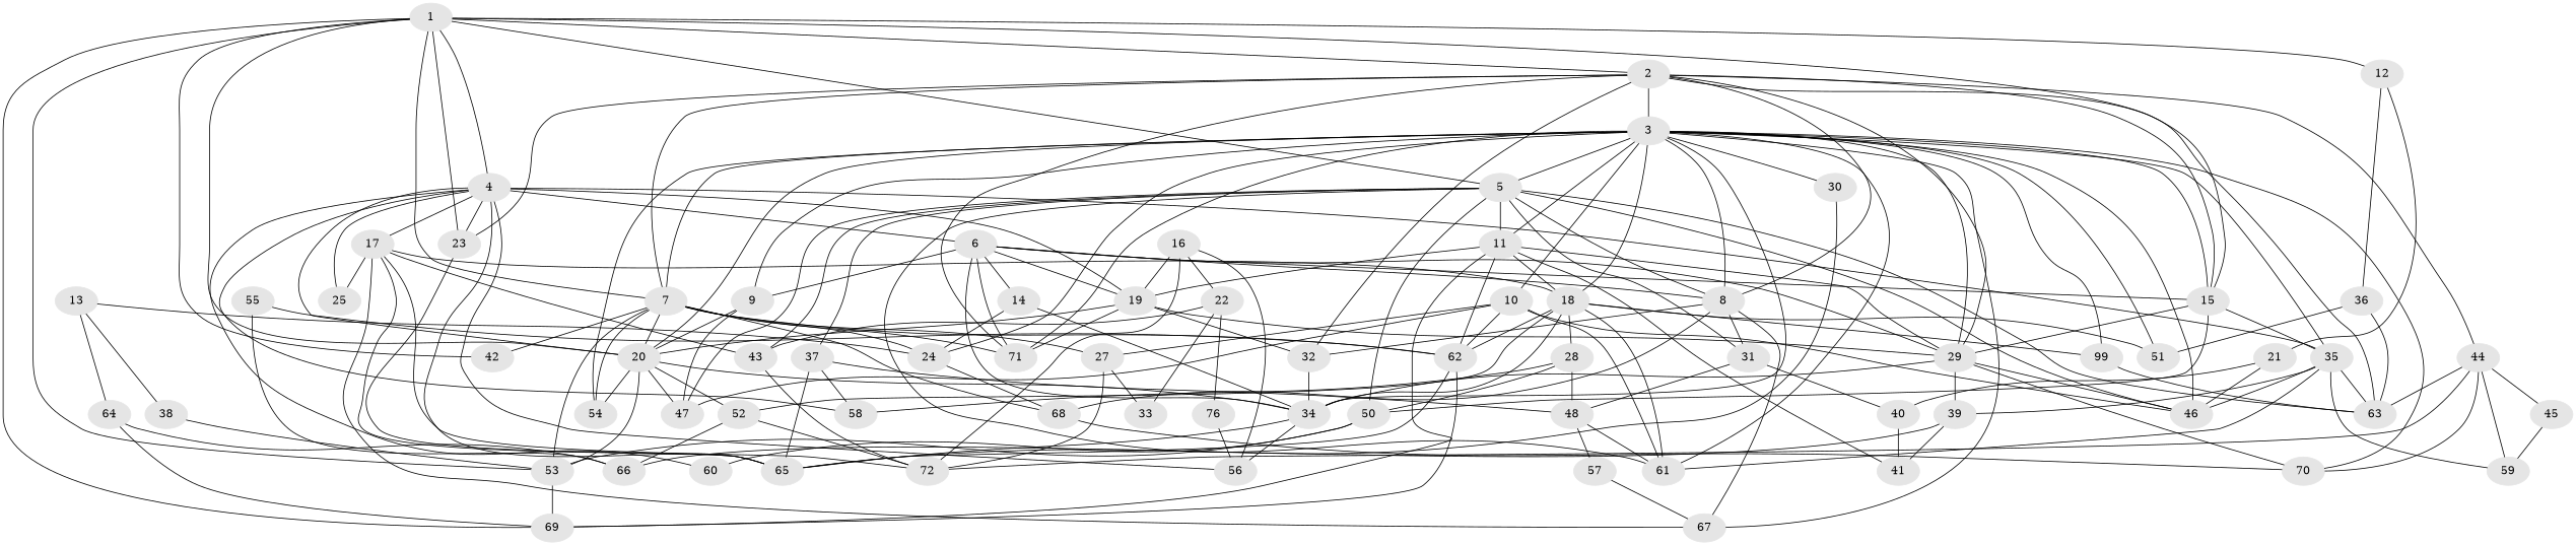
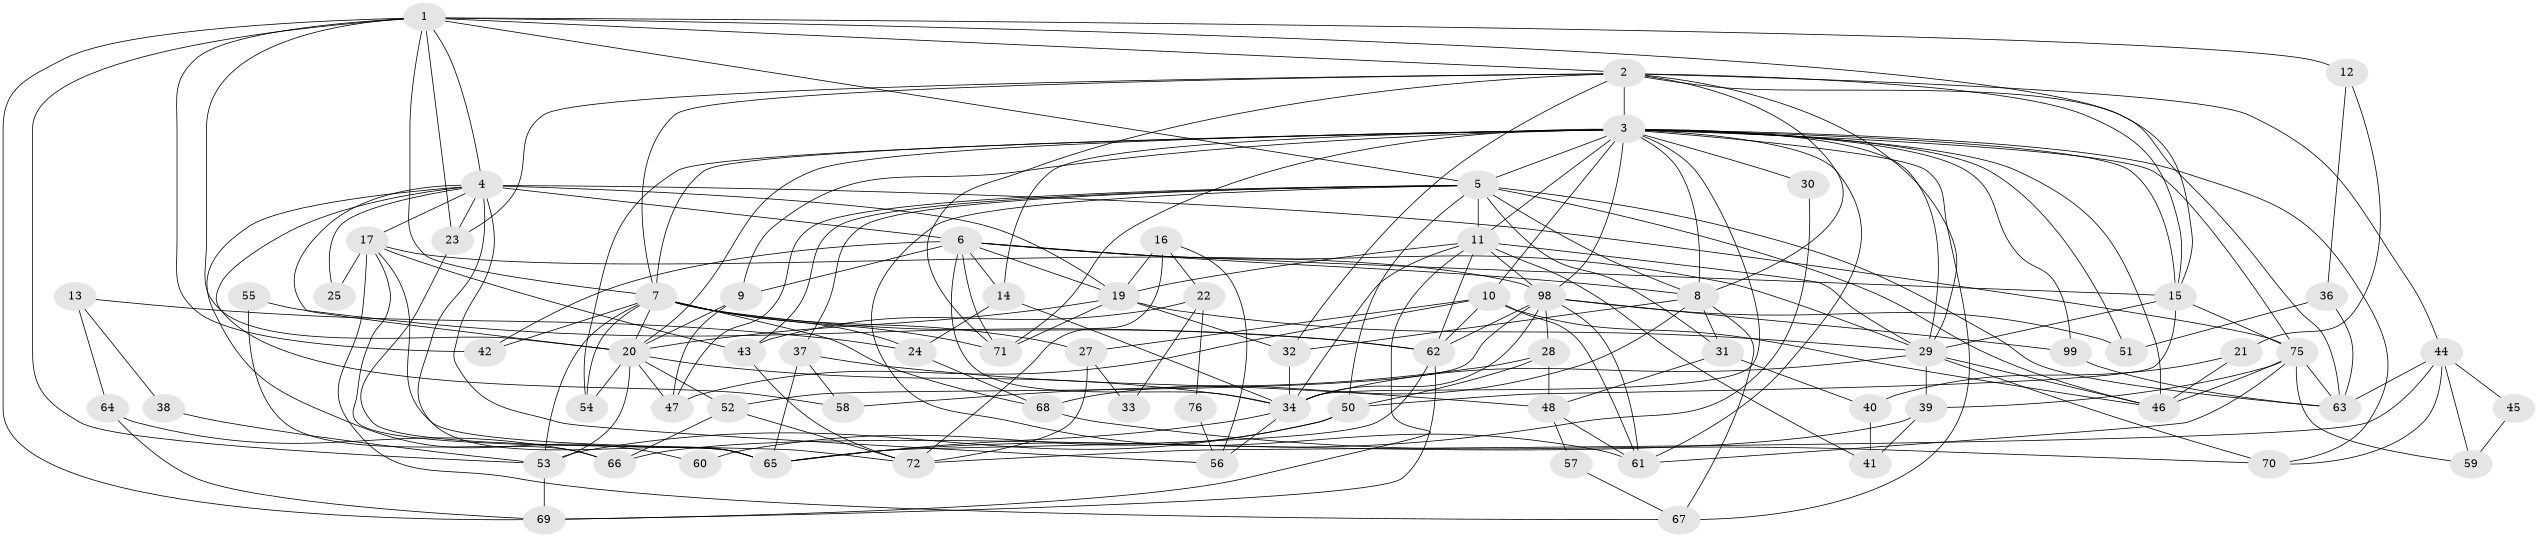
  graph {
    node [color=gray90 style=filled]
    edge [weight=1.0]
    1
    2
    4
    5
    7
    12
    15
    20
    23
    42
    53
    69
    3
    8
    29
    32
    44
    63
    71
    17
-   35
+   35 [label=75]
    6
    19
    25
    56
    58
    60
    65
    11
    46
    61
    31
    37
    43
    47
    50
    54
    24
    27
    62
    68
    21
    36
    34
    52
    9
    10
    14
-   18
+   18 [label=98]
    30
    n51 [label=99]
    51
    67
    70
    39
    72
    59
    45
    41
    28
    48
    40
    33
    57
    13
    38
    64
    66
    16
    22
    n71 [label=76]
    55
    1 -- 2
    1 -- 4
    1 -- 5
    1 -- 7 [weight=2.0]
    1 -- 12 [weight=2.0]
    1 -- 15
    1 -- 20 [weight=2.0]
    1 -- 23
    1 -- 42
    1 -- 53
    1 -- 69
    2 -- 7
    2 -- 15
    2 -- 23
    2 -- 3
    2 -- 8
    2 -- 29
    2 -- 32
    2 -- 44
    2 -- 63
    2 -- 71
    4 -- 20 [weight=2.0]
    4 -- 23
    4 -- 17
    4 -- 35
    4 -- 6
    4 -- 19
    4 -- 25
    4 -- 56
    4 -- 58
    4 -- 60
    4 -- 65
    5 -- 8
    5 -- 63
    5 -- 11
    5 -- 46
    5 -- 61
    5 -- 31
    5 -- 37
    5 -- 43
    5 -- 47
    5 -- 50
    7 -- 20
    7 -- 42
    7 -- 53
    7 -- 71
    7 -- 54
    7 -- 24
    7 -- 27
    7 -- 62
    7 -- 68
    12 -- 21
    12 -- 36
    15 -- 29
    15 -- 35
    15 -- 50
    20 -- 53
    20 -- 47
    20 -- 54
    20 -- 34
    20 -- 52
    23 -- 65
    53 -- 69
    3 -- 5 [weight=2.0]
    3 -- 7 [weight=2.0]
    3 -- 15
    3 -- 20 [weight=2.0]
    3 -- 8 [weight=2.0]
    3 -- 29
    3 -- 71
    3 -- 35
    3 -- 11 [weight=2.0]
    3 -- 46
    3 -- 61
    3 -- 54
    3 -- 34 [weight=2.0]
    3 -- 9
    3 -- 10 [weight=2.0]
-   3 -- 24
+   3 -- 14
    3 -- 18
    3 -- 30
    3 -- n51
    3 -- 51
    3 -- 67
    3 -- 70
    8 -- 32
    8 -- 31
    8 -- 68
    8 -- 67
    29 -- 46
    29 -- 34
    29 -- 70
    29 -- 39 [weight=2.0]
    32 -- 34
    44 -- 63
    44 -- 70
    44 -- 72
    44 -- 59
    44 -- 45
    17 -- 25
    17 -- 65
    17 -- 43
    17 -- 18
    17 -- 67
    17 -- 72
    35 -- 63
    35 -- 46
    35 -- 61
    35 -- 39
    35 -- 59
    6 -- 15
+   6 -- 42
    6 -- 8
    6 -- 29
    6 -- 71
    6 -- 19
    6 -- 34
    6 -- 9
    6 -- 14
    19 -- 20
    19 -- 29
    19 -- 32
    19 -- 71
    11 -- 69
    11 -- 29 [weight=4.0]
    11 -- 19
    11 -- 62
+   11 -- 34
    11 -- 18 [weight=2.0]
    11 -- 41
    31 -- 48
    31 -- 40
    37 -- 58
    37 -- 65
    37 -- 48
    43 -- 72
    50 -- 53
    50 -- 60
    24 -- 68
    27 -- 72
    27 -- 33
    62 -- 69
    62 -- 65
    68 -- 70
    21 -- 46
    21 -- 40
    36 -- 63
    36 -- 51
    34 -- 56
    34 -- 65
    52 -- 72
    52 -- 66
    9 -- 20 [weight=2.0]
    9 -- 47
    10 -- 46
    10 -- 61
    10 -- 47
    10 -- 27
    10 -- 62
    14 -- 24
    14 -- 34
    18 -- 61
    18 -- 62
    18 -- 34
    18 -- 52
    18 -- n51
    18 -- 51
    18 -- 28
    30 -- 65
    n51 -- 63
    39 -- 41
    39 -- 66
    45 -- 59
    28 -- 58
    28 -- 50
    28 -- 48
    48 -- 61
    48 -- 57
    40 -- 41
    57 -- 67
    13 -- 24
    13 -- 38
    13 -- 64
    38 -- 53
    64 -- 69
    64 -- 66
    16 -- 19 [weight=2.0]
    16 -- 56
    16 -- 72
    16 -- 22
    22 -- 43
    22 -- 33
    22 -- n71
    n71 -- 56
    55 -- 62
    55 -- 66
  }
